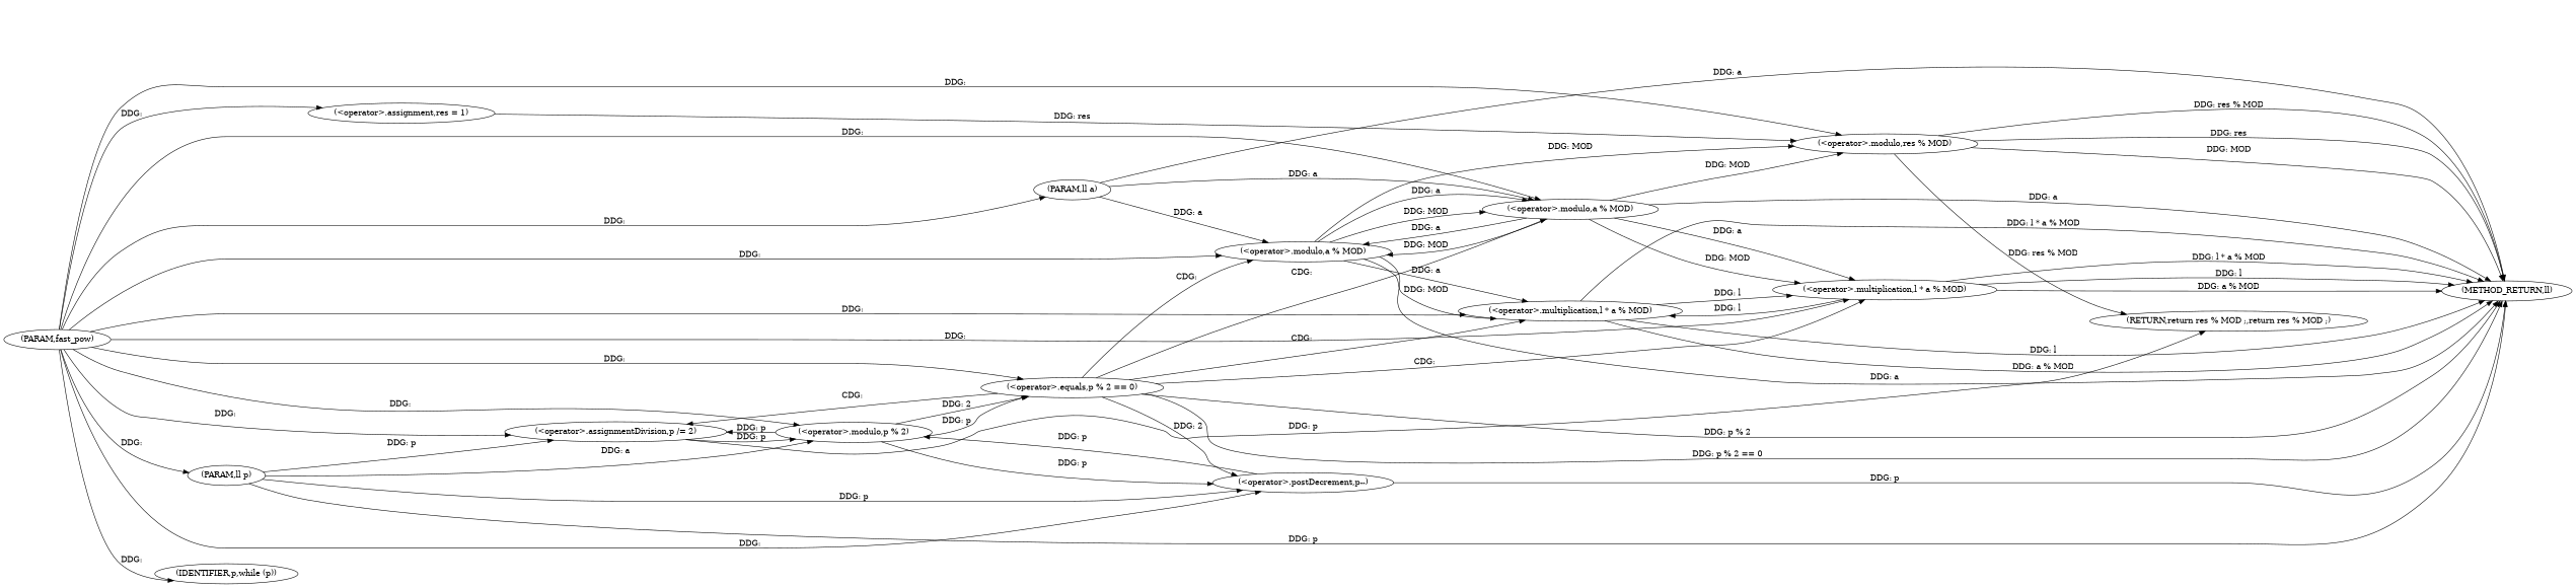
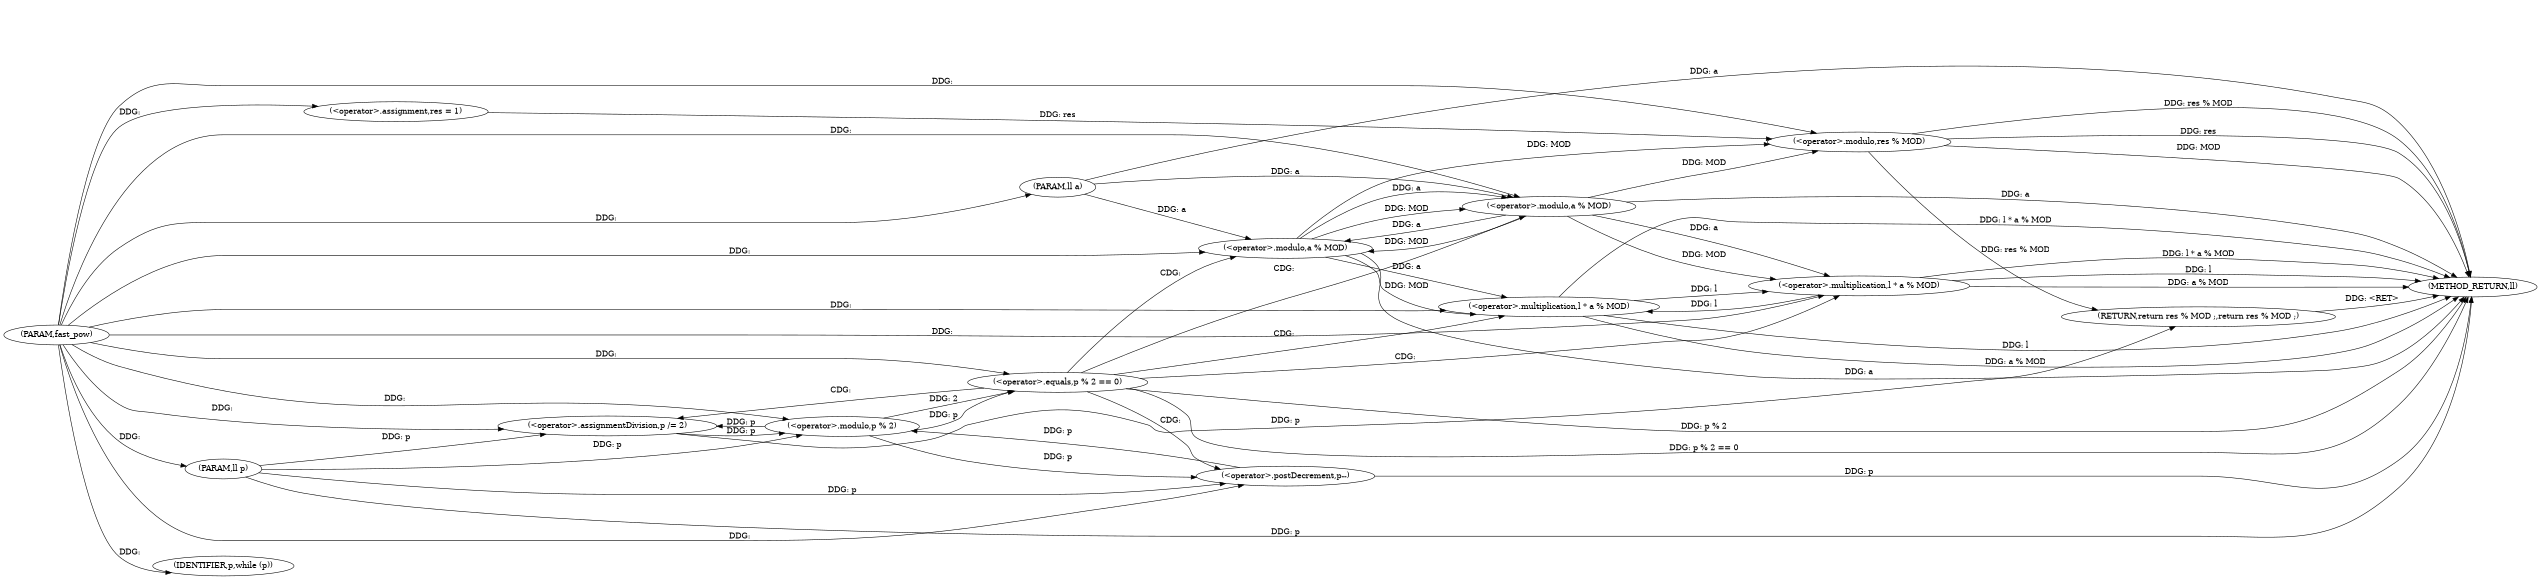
  digraph {
    rankdir=LR
    n1 [label="(PARAM,fast_pow)"]
    n2 [label="(PARAM,ll a)"]
    n3 [label="(PARAM,ll p)"]
    n4 [label="(<operator>.assignment,res = 1)"]
    n5 [label="(IDENTIFIER,p,while (p))"]
    n6 [label="(<operator>.modulo,res % MOD)"]
    n7 [label="(<operator>.equals,p % 2 == 0)"]
    n8 [label="(<operator>.multiplication,l * a % MOD)"]
    n9 [label="(<operator>.assignmentDivision,p /= 2)"]
    n10 [label="(<operator>.modulo,p % 2)"]
    n11 [label="(<operator>.multiplication,l * a % MOD)"]
    n12 [label="(<operator>.postDecrement,p--)"]
    n13 [label="(<operator>.modulo,a % MOD)"]
    n14 [label="(<operator>.modulo,a % MOD)"]
    n15 [label="(METHOD_RETURN,ll)"]
    n16 [label="(RETURN,return res % MOD ;,return res % MOD ;)"]
    n1 -> n2 [label="DDG: "]
    n1 -> n3 [label="DDG: "]
    n1 -> n4 [label="DDG: "]
    n1 -> n5 [label="DDG: "]
    n1 -> n6 [label="DDG: "]
    n1 -> n7 [label="DDG: "]
    n1 -> n8 [label="DDG: "]
    n1 -> n9 [label="DDG: "]
    n1 -> n10 [label="DDG: "]
    n1 -> n11 [label="DDG: "]
    n1 -> n12 [label="DDG: "]
    n1 -> n13 [label="DDG: "]
    n1 -> n14 [label="DDG: "]
    n2 -> n13 [label="DDG: a"]
    n2 -> n14 [label="DDG: a"]
    n2 -> n15 [label="DDG: a"]
    n3 -> n9 [label="DDG: p"]
-   n3 -> n10 [label="DDG: a"]
+   n3 -> n10 [label="DDG: p"]
    n3 -> n12 [label="DDG: p"]
    n3 -> n15 [label="DDG: p"]
    n4 -> n6 [label="DDG: res"]
    n6 -> n15 [label="DDG: res"]
    n6 -> n15 [label="DDG: MOD"]
    n6 -> n15 [label="DDG: res % MOD"]
    n6 -> n16 [label="DDG: res % MOD"]
    n7 -> n8 [label="CDG: "]
    n7 -> n9 [label="CDG: "]
    n7 -> n11 [label="CDG: "]
-   n7 -> n12 [label="DDG: 2"]
+   n7 -> n12 [label="CDG: "]
    n7 -> n13 [label="CDG: "]
    n7 -> n14 [label="CDG: "]
    n7 -> n15 [label="DDG: p % 2"]
    n7 -> n15 [label="DDG: p % 2 == 0"]
    n8 -> n11 [label="DDG: l"]
    n8 -> n15 [label="DDG: l"]
    n8 -> n15 [label="DDG: a % MOD"]
    n8 -> n15 [label="DDG: l * a % MOD"]
    n9 -> n10 [label="DDG: p"]
    n9 -> n16 [label="DDG: p"]
    n10 -> n7 [label="DDG: 2"]
    n10 -> n7 [label="DDG: p"]
    n10 -> n9 [label="DDG: p"]
    n10 -> n12 [label="DDG: p"]
    n11 -> n8 [label="DDG: l"]
    n11 -> n15 [label="DDG: l"]
    n11 -> n15 [label="DDG: a % MOD"]
    n11 -> n15 [label="DDG: l * a % MOD"]
    n12 -> n10 [label="DDG: p"]
    n12 -> n15 [label="DDG: p"]
    n13 -> n6 [label="DDG: MOD"]
    n13 -> n8 [label="DDG: a"]
    n13 -> n8 [label="DDG: MOD"]
    n13 -> n14 [label="DDG: a"]
    n13 -> n14 [label="DDG: MOD"]
    n13 -> n15 [label="DDG: a"]
    n14 -> n6 [label="DDG: MOD"]
    n14 -> n11 [label="DDG: a"]
    n14 -> n11 [label="DDG: MOD"]
    n14 -> n13 [label="DDG: a"]
    n14 -> n13 [label="DDG: MOD"]
    n14 -> n15 [label="DDG: a"]
+   n16 -> n15 [label="DDG: <RET>"]
  }
